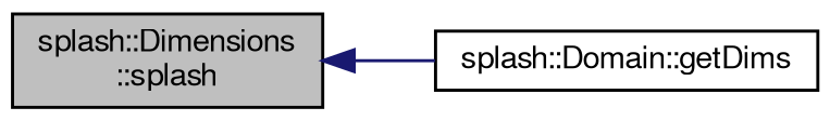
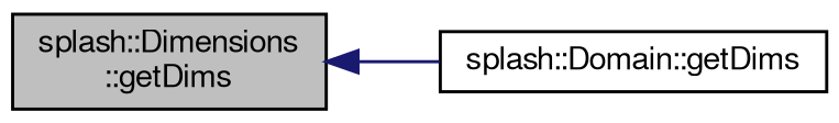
  digraph {
    rankdir=LR
    node [color=black fontname=FreeSans fontsize=10 shape=record style=filled]
-   n1 [fillcolor=grey75 fontcolor=black height=0.2 label="splash::Dimensions\l::splash" width=0.4]
+   n1 [fillcolor=grey75 fontcolor=black height=0.2 label="splash::Dimensions\l::getDims" width=0.4]
    n2 [fillcolor=white height=0.2 label="splash::Domain::getDims" width=0.4]
    n1 -> n2 [color=midnightblue dir=back fontname=FreeSans fontsize=10 labelfontname=FreeSans labelfontsize=10 style=solid]
  }
